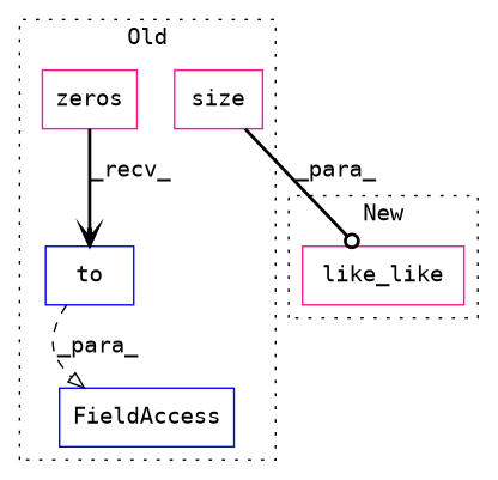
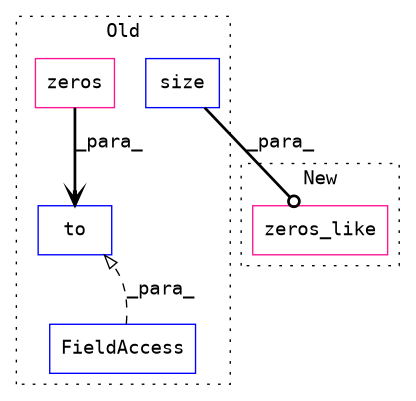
  digraph {
    fontname="DejaVu Sans Mono"
    node [a=32 color=blue fontname="DejaVu Sans Mono" shape=box]
    edge [fontname="DejaVu Sans Mono" style=bold]
    n1 [l="3,1" label=to s="1009,1024"]
-   n2 [color=deeppink l=6 label=size s=1001]
+   n2 [l=6 label=size s=1001]
    n3 [a=22 l=12 label=FieldAccess s=1012]
    n4 [color=deeppink l="6,1" label=zeros s="988,1007"]
-   n5 [color=deeppink l="11,1" label=like_like s="868,885"]
+   n5 [color=deeppink l="11,1" label=zeros_like s="868,885"]
    subgraph cluster_1 {
      label=Old
      style=dotted
      n1
      n2
      n3
      n4
    }
    subgraph cluster_2 {
      label=New
      style=dotted
      n5
    }
    n2 -> n5 [arrowhead=odot label=_para_]
-   n1 -> n3 [arrowhead=onormal label=_para_ style=dashed]
-   n4 -> n1 [arrowhead=vee label=_recv_]
+   n3 -> n1 [arrowhead=onormal label=_para_ style=dashed]
+   n4 -> n1 [arrowhead=vee label=_para_]
  }
